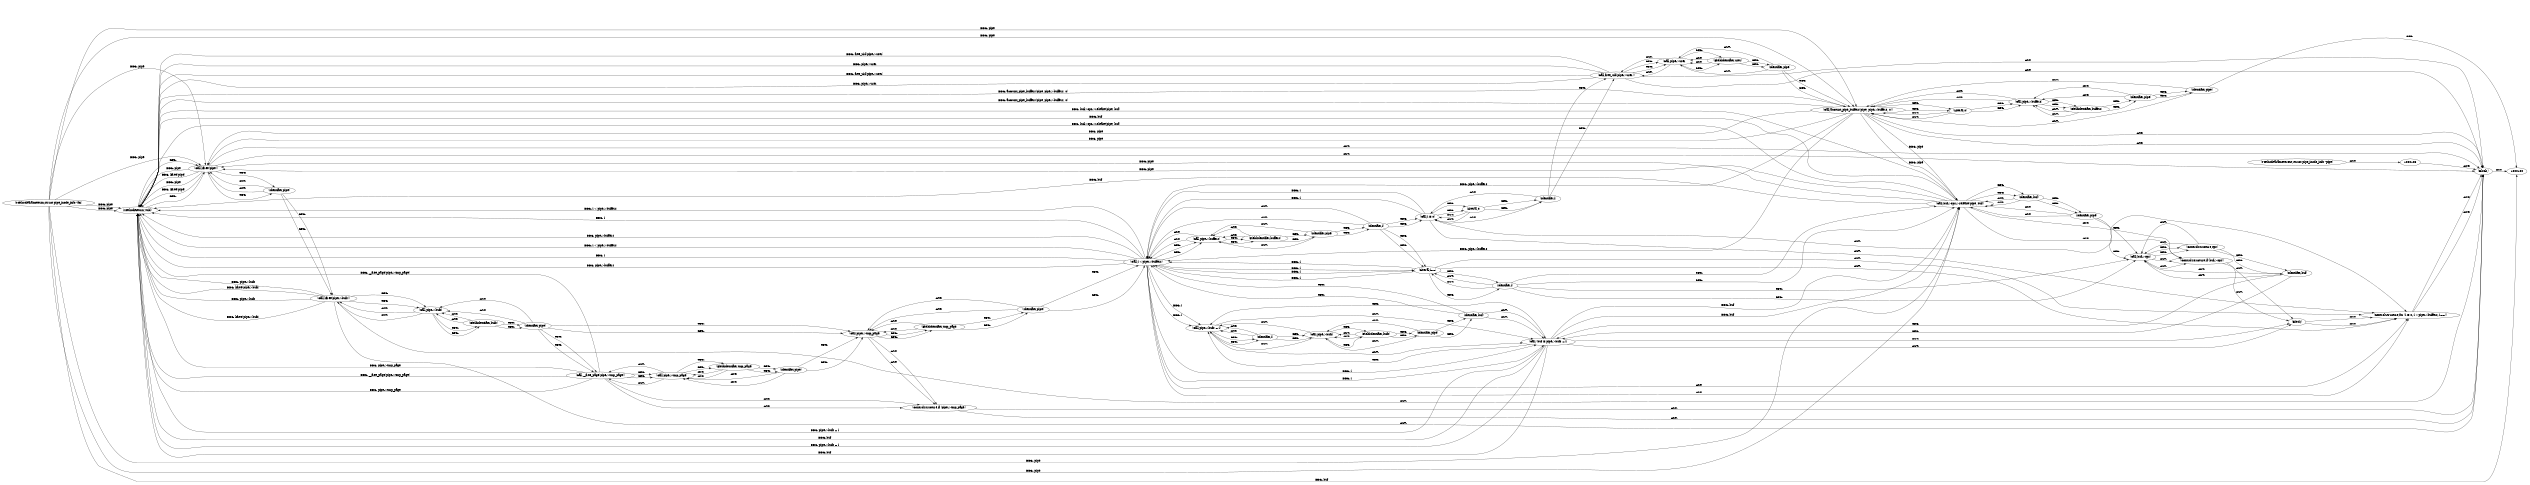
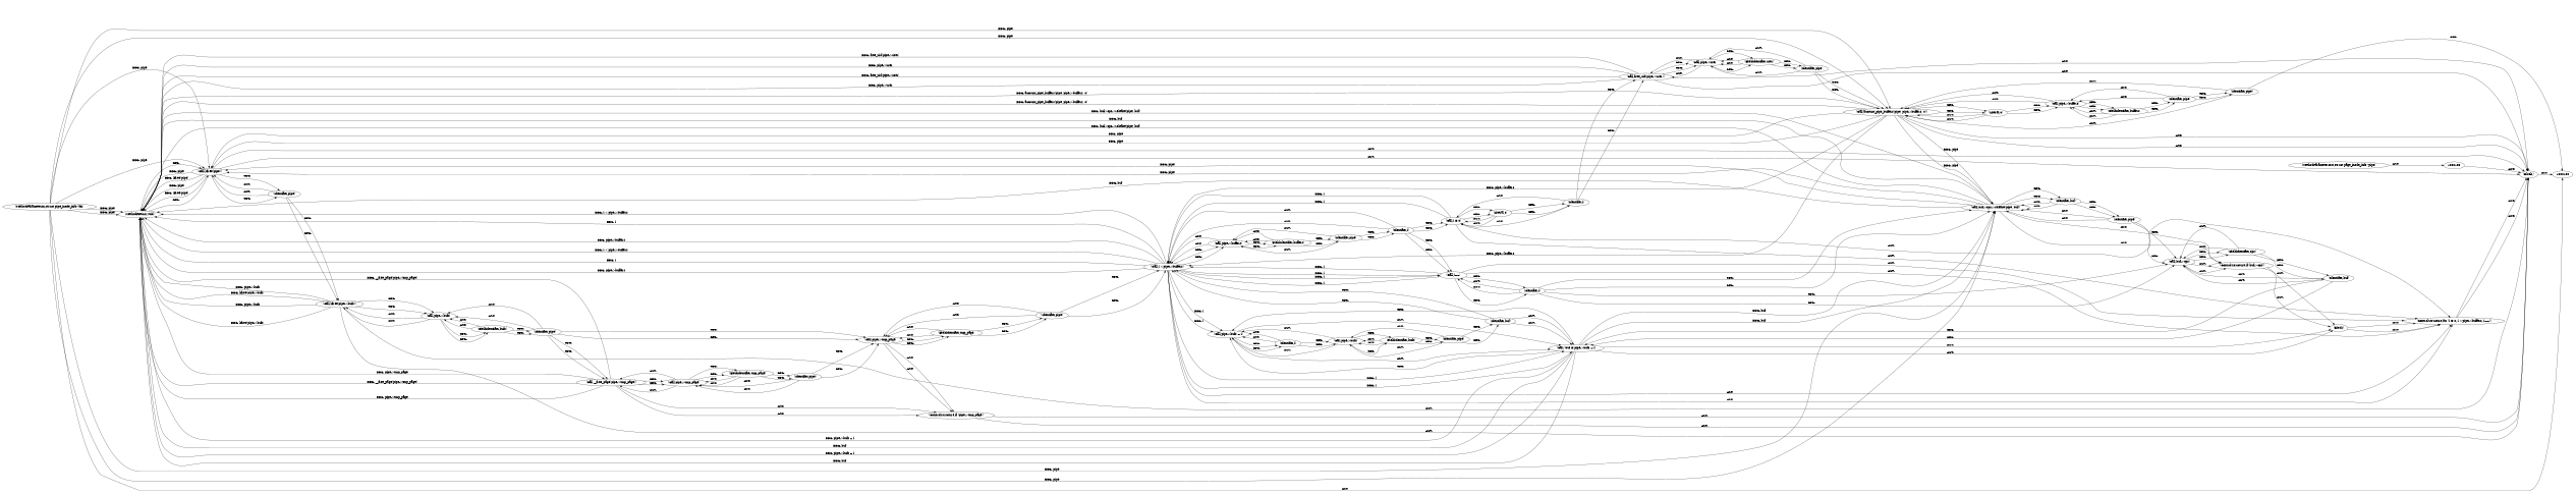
  digraph {
    rankdir=LR
    n1 [label="(MethodReturn,void)"]
    n2 [label="(Call,kfree(pipe))"]
    n3 [label="(Block,)"]
    n4 [label="(Identifier,pipe)"]
    n5 [label="(MethodParameterIn,struct pipe_inode_info *for)"]
    1000100
    n7 [label="(Call,buf->ops->release(pipe, buf))"]
    n8 [label="(Call,account_pipe_buffers(pipe, pipe->buffers, 0))"]
    n9 [label="(Identifier,buf)"]
    n10 [label="(ControlStructure,if (buf->ops))"]
    n11 [label="(Call,i < pipe->buffers)"]
    n12 [label="(Literal,0)"]
-   n13 [label="(MethodParameterOut,struct pipe_inode_info *pipe)"]
+   n13 [label="(MethodParameterOut,struct page_inode_info *pipe)"]
    1000103
    n15 [label="(Identifier,pipe)"]
    n16 [label="(Call,buf->ops)"]
-   n17 [label="(ControlStructure,ops)"]
+   n17 [label="(FieldIdentifier,ops)"]
    n18 [label="(Block,)"]
    n19 [label="(ControlStructure,if (pipe->tmp_page))"]
    n20 [label="(FieldIdentifier,tmp_page)"]
    n21 [label="(Call,pipe->tmp_page)"]
    n22 [label="(Identifier,pipe)"]
    n23 [label="(Call,pipe->buffers)"]
    n24 [label="(ControlStructure,for (i = 0; i < pipe->buffers; i++))"]
-   n25 [label="(Literal,i++)"]
+   n25 [label="(Call,i++)"]
    n26 [label="(Call,*buf = pipe->bufs + i)"]
    n27 [label="(Call,pipe->bufs + i)"]
    n28 [label="(Call,pipe->tmp_page)"]
    n29 [label="(Call,__free_page(pipe->tmp_page))"]
    n30 [label="(FieldIdentifier,tmp_page)"]
    n31 [label="(Identifier,pipe)"]
    n32 [label="(Call,kfree(pipe->bufs))"]
    n33 [label="(Call,pipe->bufs)"]
    n34 [label="(FieldIdentifier,bufs)"]
    n35 [label="(Identifier,pipe)"]
    n36 [label="(Call,pipe->buffers)"]
    n37 [label="(Identifier,pipe)"]
    n38 [label="(FieldIdentifier,buffers)"]
    n39 [label="(Identifier,pipe)"]
    n40 [label="(Call,free_uid(pipe->user))"]
    n41 [label="(Call,pipe->user)"]
    n42 [label="(FieldIdentifier,user)"]
    n43 [label="(Identifier,pipe)"]
    n44 [label="(Literal,0)"]
    n45 [label="(Call,i = 0)"]
    n46 [label="(Identifier,i)"]
    n47 [label="(FieldIdentifier,buffers)"]
    n48 [label="(Identifier,i)"]
    n49 [label="(Identifier,i)"]
    n50 [label="(Identifier,i)"]
    n51 [label="(Identifier,pipe)"]
    n52 [label="(Identifier,buf)"]
    n53 [label="(Call,pipe->bufs)"]
    n54 [label="(FieldIdentifier,bufs)"]
    n55 [label="(Identifier,pipe)"]
    n56 [label="(Identifier,buf)"]
    n1 -> n2 [label="CFG: "]
    n1 -> n2 [label="CFG: "]
    n2 -> n1 [label="DDG: pipe"]
    n2 -> n1 [label="DDG: kfree(pipe)"]
    n2 -> n1 [label="DDG: pipe"]
    n2 -> n1 [label="DDG: kfree(pipe)"]
    n2 -> n3 [label="AST: "]
    n2 -> n3 [label="AST: "]
    n2 -> n4 [label="CFG: "]
    n2 -> n4 [label="CFG: "]
    n3 -> 1000100 [label="AST: "]
    n4 -> n2 [label="AST: "]
    n4 -> n2 [label="AST: "]
    n4 -> n32 [label="CFG: "]
    n4 -> n32 [label="CFG: "]
    n5 -> n1 [label="DDG: pipe"]
    n5 -> n1 [label="DDG: pipe"]
    n5 -> n2 [label="DDG: pipe"]
    n5 -> n2 [label="DDG: pipe"]
-   n5 -> 1000100 [label="DDG: buf"]
+   n5 -> 1000100 [label="AST: "]
    n5 -> n7 [label="DDG: pipe"]
    n5 -> n7 [label="DDG: pipe"]
    n5 -> n8 [label="DDG: pipe"]
    n5 -> n8 [label="DDG: pipe"]
    n7 -> n1 [label="DDG: buf"]
    n7 -> n1 [label="DDG: buf->ops->release(pipe, buf)"]
    n7 -> n1 [label="DDG: buf"]
    n7 -> n1 [label="DDG: buf->ops->release(pipe, buf)"]
    n7 -> n2 [label="DDG: pipe"]
    n7 -> n2 [label="DDG: pipe"]
    n7 -> n9 [label="CFG: "]
    n7 -> n9 [label="CFG: "]
    n7 -> n10 [label="AST: "]
    n7 -> n10 [label="AST: "]
    n8 -> n1 [label="DDG: account_pipe_buffers(pipe, pipe->buffers, 0)"]
    n8 -> n1 [label="DDG: account_pipe_buffers(pipe, pipe->buffers, 0)"]
    n8 -> n2 [label="DDG: pipe"]
    n8 -> n2 [label="DDG: pipe"]
    n8 -> n3 [label="AST: "]
    n8 -> n3 [label="AST: "]
    n8 -> n7 [label="DDG: pipe"]
    n8 -> n7 [label="DDG: pipe"]
    n8 -> n11 [label="DDG: pipe->buffers"]
    n8 -> n11 [label="DDG: pipe->buffers"]
    n8 -> n12 [label="CFG: "]
    n8 -> n12 [label="CFG: "]
    n9 -> n7 [label="AST: "]
    n9 -> n7 [label="AST: "]
    n9 -> n15 [label="CFG: "]
    n9 -> n15 [label="CFG: "]
    n10 -> n18 [label="AST: "]
    n10 -> n18 [label="AST: "]
    n11 -> n1 [label="DDG: i < pipe->buffers"]
    n11 -> n1 [label="DDG: i"]
    n11 -> n1 [label="DDG: pipe->buffers"]
    n11 -> n1 [label="DDG: i < pipe->buffers"]
    n11 -> n1 [label="DDG: i"]
    n11 -> n1 [label="DDG: pipe->buffers"]
    n11 -> n23 [label="CFG: "]
    n11 -> n23 [label="CFG: "]
    n11 -> n24 [label="AST: "]
    n11 -> n24 [label="AST: "]
    n11 -> n25 [label="DDG: i"]
    n11 -> n25 [label="DDG: i"]
    n11 -> n26 [label="DDG: i"]
    n11 -> n26 [label="DDG: i"]
    n11 -> n27 [label="DDG: i"]
    n11 -> n27 [label="DDG: i"]
    n12 -> n8 [label="AST: "]
    n12 -> n8 [label="AST: "]
    n12 -> n36 [label="CFG: "]
    n12 -> n36 [label="CFG: "]
    n13 -> 1000103 [label="AST: "]
    1000103 -> n3 [label="AST: "]
    n15 -> n7 [label="AST: "]
    n15 -> n7 [label="AST: "]
    n15 -> n16 [label="CFG: "]
    n15 -> n16 [label="CFG: "]
    n16 -> n10 [label="AST: "]
    n16 -> n10 [label="AST: "]
    n16 -> n17 [label="CFG: "]
    n16 -> n17 [label="CFG: "]
    n17 -> n16 [label="AST: "]
    n17 -> n16 [label="AST: "]
    n17 -> n56 [label="CFG: "]
    n17 -> n56 [label="CFG: "]
    n18 -> n24 [label="AST: "]
    n18 -> n24 [label="AST: "]
    n19 -> n3 [label="AST: "]
    n19 -> n3 [label="AST: "]
    n20 -> n21 [label="AST: "]
    n20 -> n21 [label="AST: "]
    n20 -> n22 [label="CFG: "]
    n20 -> n22 [label="CFG: "]
    n21 -> n19 [label="AST: "]
    n21 -> n19 [label="AST: "]
    n21 -> n20 [label="CFG: "]
    n21 -> n20 [label="CFG: "]
    n22 -> n11 [label="CFG: "]
    n22 -> n11 [label="CFG: "]
    n22 -> n21 [label="AST: "]
    n22 -> n21 [label="AST: "]
    n23 -> n11 [label="AST: "]
    n23 -> n11 [label="AST: "]
    n23 -> n47 [label="CFG: "]
    n23 -> n47 [label="CFG: "]
    n24 -> n3 [label="AST: "]
    n24 -> n3 [label="AST: "]
    n25 -> n11 [label="DDG: i"]
    n25 -> n11 [label="DDG: i"]
    n25 -> n24 [label="AST: "]
    n25 -> n24 [label="AST: "]
    n25 -> n48 [label="CFG: "]
    n25 -> n48 [label="CFG: "]
    n26 -> n1 [label="DDG: pipe->bufs + i"]
    n26 -> n1 [label="DDG: buf"]
    n26 -> n1 [label="DDG: pipe->bufs + i"]
    n26 -> n1 [label="DDG: buf"]
    n26 -> n7 [label="DDG: buf"]
    n26 -> n7 [label="DDG: buf"]
    n26 -> n18 [label="AST: "]
    n26 -> n18 [label="AST: "]
    n26 -> n27 [label="CFG: "]
    n26 -> n27 [label="CFG: "]
    n27 -> n26 [label="AST: "]
    n27 -> n26 [label="AST: "]
    n27 -> n49 [label="CFG: "]
    n27 -> n49 [label="CFG: "]
    n28 -> n29 [label="AST: "]
    n28 -> n29 [label="AST: "]
    n28 -> n30 [label="CFG: "]
    n28 -> n30 [label="CFG: "]
    n29 -> n1 [label="DDG: __free_page(pipe->tmp_page)"]
    n29 -> n1 [label="DDG: pipe->tmp_page"]
    n29 -> n1 [label="DDG: __free_page(pipe->tmp_page)"]
    n29 -> n1 [label="DDG: pipe->tmp_page"]
    n29 -> n19 [label="AST: "]
    n29 -> n19 [label="AST: "]
    n29 -> n28 [label="CFG: "]
    n29 -> n28 [label="CFG: "]
    n30 -> n28 [label="AST: "]
    n30 -> n28 [label="AST: "]
    n30 -> n31 [label="CFG: "]
    n30 -> n31 [label="CFG: "]
    n31 -> n21 [label="CFG: "]
    n31 -> n21 [label="CFG: "]
    n31 -> n28 [label="AST: "]
    n31 -> n28 [label="AST: "]
    n32 -> n1 [label="DDG: kfree(pipe->bufs)"]
    n32 -> n1 [label="DDG: pipe->bufs"]
    n32 -> n1 [label="DDG: kfree(pipe->bufs)"]
    n32 -> n1 [label="DDG: pipe->bufs"]
    n32 -> n3 [label="AST: "]
    n32 -> n3 [label="AST: "]
    n32 -> n33 [label="CFG: "]
    n32 -> n33 [label="CFG: "]
    n33 -> n32 [label="AST: "]
    n33 -> n32 [label="AST: "]
    n33 -> n34 [label="CFG: "]
    n33 -> n34 [label="CFG: "]
    n34 -> n33 [label="AST: "]
    n34 -> n33 [label="AST: "]
    n34 -> n35 [label="CFG: "]
    n34 -> n35 [label="CFG: "]
    n35 -> n21 [label="CFG: "]
    n35 -> n21 [label="CFG: "]
    n35 -> n29 [label="CFG: "]
    n35 -> n29 [label="CFG: "]
    n35 -> n33 [label="AST: "]
    n35 -> n33 [label="AST: "]
    n36 -> n8 [label="AST: "]
    n36 -> n8 [label="AST: "]
    n36 -> n38 [label="CFG: "]
    n36 -> n38 [label="CFG: "]
    n37 -> 1000100 [label="CFG: "]
    n37 -> n8 [label="AST: "]
    n37 -> n8 [label="AST: "]
    n38 -> n36 [label="AST: "]
    n38 -> n36 [label="AST: "]
    n38 -> n39 [label="CFG: "]
    n38 -> n39 [label="CFG: "]
    n39 -> n36 [label="AST: "]
    n39 -> n36 [label="AST: "]
    n39 -> n37 [label="CFG: "]
    n39 -> n37 [label="CFG: "]
    n40 -> n1 [label="DDG: pipe->user"]
    n40 -> n1 [label="DDG: free_uid(pipe->user)"]
    n40 -> n1 [label="DDG: pipe->user"]
    n40 -> n1 [label="DDG: free_uid(pipe->user)"]
    n40 -> n3 [label="AST: "]
    n40 -> n3 [label="AST: "]
    n40 -> n41 [label="CFG: "]
    n40 -> n41 [label="CFG: "]
    n41 -> n40 [label="AST: "]
    n41 -> n40 [label="AST: "]
    n41 -> n42 [label="CFG: "]
    n41 -> n42 [label="CFG: "]
    n42 -> n41 [label="AST: "]
    n42 -> n41 [label="AST: "]
    n42 -> n43 [label="CFG: "]
    n42 -> n43 [label="CFG: "]
    n43 -> n8 [label="CFG: "]
    n43 -> n8 [label="CFG: "]
    n43 -> n41 [label="AST: "]
    n43 -> n41 [label="AST: "]
    n44 -> n45 [label="AST: "]
    n44 -> n45 [label="AST: "]
    n44 -> n46 [label="CFG: "]
    n44 -> n46 [label="CFG: "]
    n45 -> n11 [label="DDG: i"]
    n45 -> n11 [label="DDG: i"]
    n45 -> n24 [label="AST: "]
    n45 -> n24 [label="AST: "]
    n45 -> n44 [label="CFG: "]
    n45 -> n44 [label="CFG: "]
    n46 -> n40 [label="CFG: "]
    n46 -> n40 [label="CFG: "]
    n46 -> n45 [label="AST: "]
    n46 -> n45 [label="AST: "]
    n47 -> n23 [label="AST: "]
    n47 -> n23 [label="AST: "]
    n47 -> n51 [label="CFG: "]
    n47 -> n51 [label="CFG: "]
    n48 -> n7 [label="CFG: "]
    n48 -> n7 [label="CFG: "]
    n48 -> n16 [label="CFG: "]
    n48 -> n16 [label="CFG: "]
    n48 -> n25 [label="AST: "]
    n48 -> n25 [label="AST: "]
    n49 -> n27 [label="AST: "]
    n49 -> n27 [label="AST: "]
    n49 -> n53 [label="CFG: "]
    n49 -> n53 [label="CFG: "]
    n50 -> n11 [label="AST: "]
    n50 -> n11 [label="AST: "]
    n50 -> n25 [label="CFG: "]
    n50 -> n25 [label="CFG: "]
    n50 -> n45 [label="CFG: "]
    n50 -> n45 [label="CFG: "]
    n51 -> n23 [label="AST: "]
    n51 -> n23 [label="AST: "]
    n51 -> n50 [label="CFG: "]
    n51 -> n50 [label="CFG: "]
    n52 -> n11 [label="CFG: "]
    n52 -> n11 [label="CFG: "]
    n52 -> n26 [label="AST: "]
    n52 -> n26 [label="AST: "]
    n53 -> n27 [label="AST: "]
    n53 -> n27 [label="AST: "]
    n53 -> n54 [label="CFG: "]
    n53 -> n54 [label="CFG: "]
    n54 -> n53 [label="AST: "]
    n54 -> n53 [label="AST: "]
    n54 -> n55 [label="CFG: "]
    n54 -> n55 [label="CFG: "]
    n55 -> n52 [label="CFG: "]
    n55 -> n52 [label="CFG: "]
    n55 -> n53 [label="AST: "]
    n55 -> n53 [label="AST: "]
    n56 -> n16 [label="AST: "]
    n56 -> n16 [label="AST: "]
    n56 -> n26 [label="CFG: "]
    n56 -> n26 [label="CFG: "]
  }
